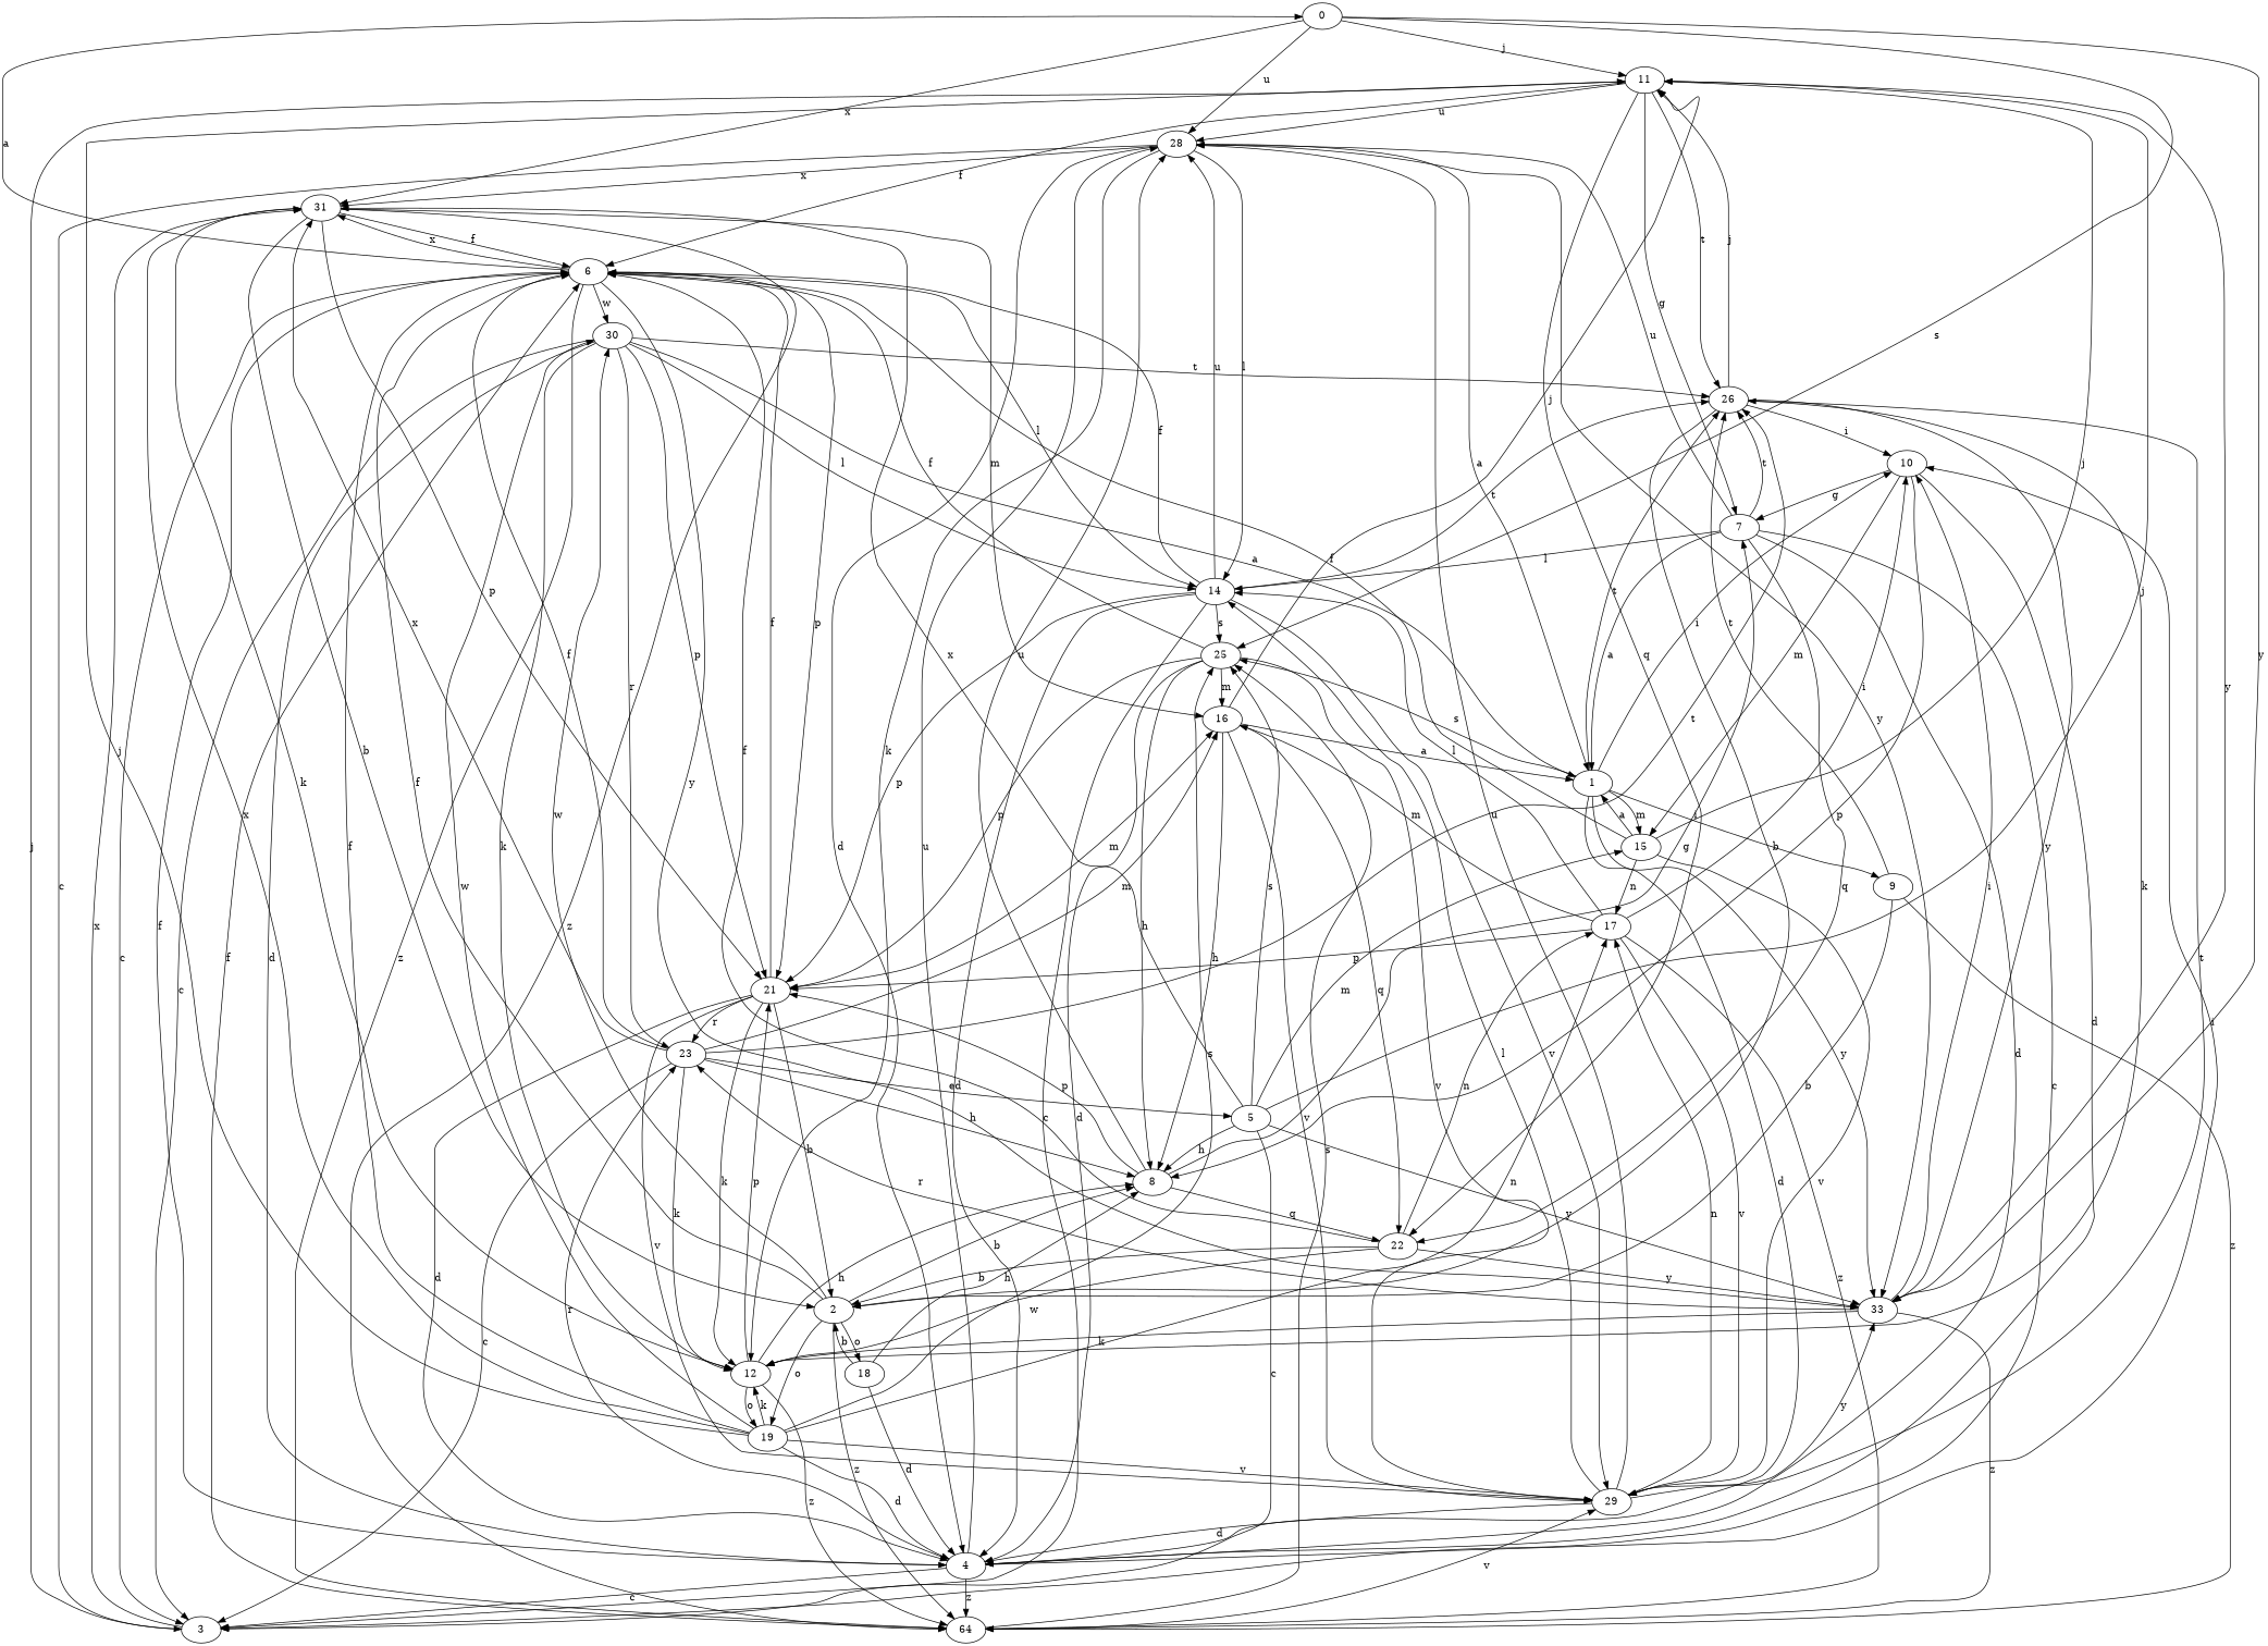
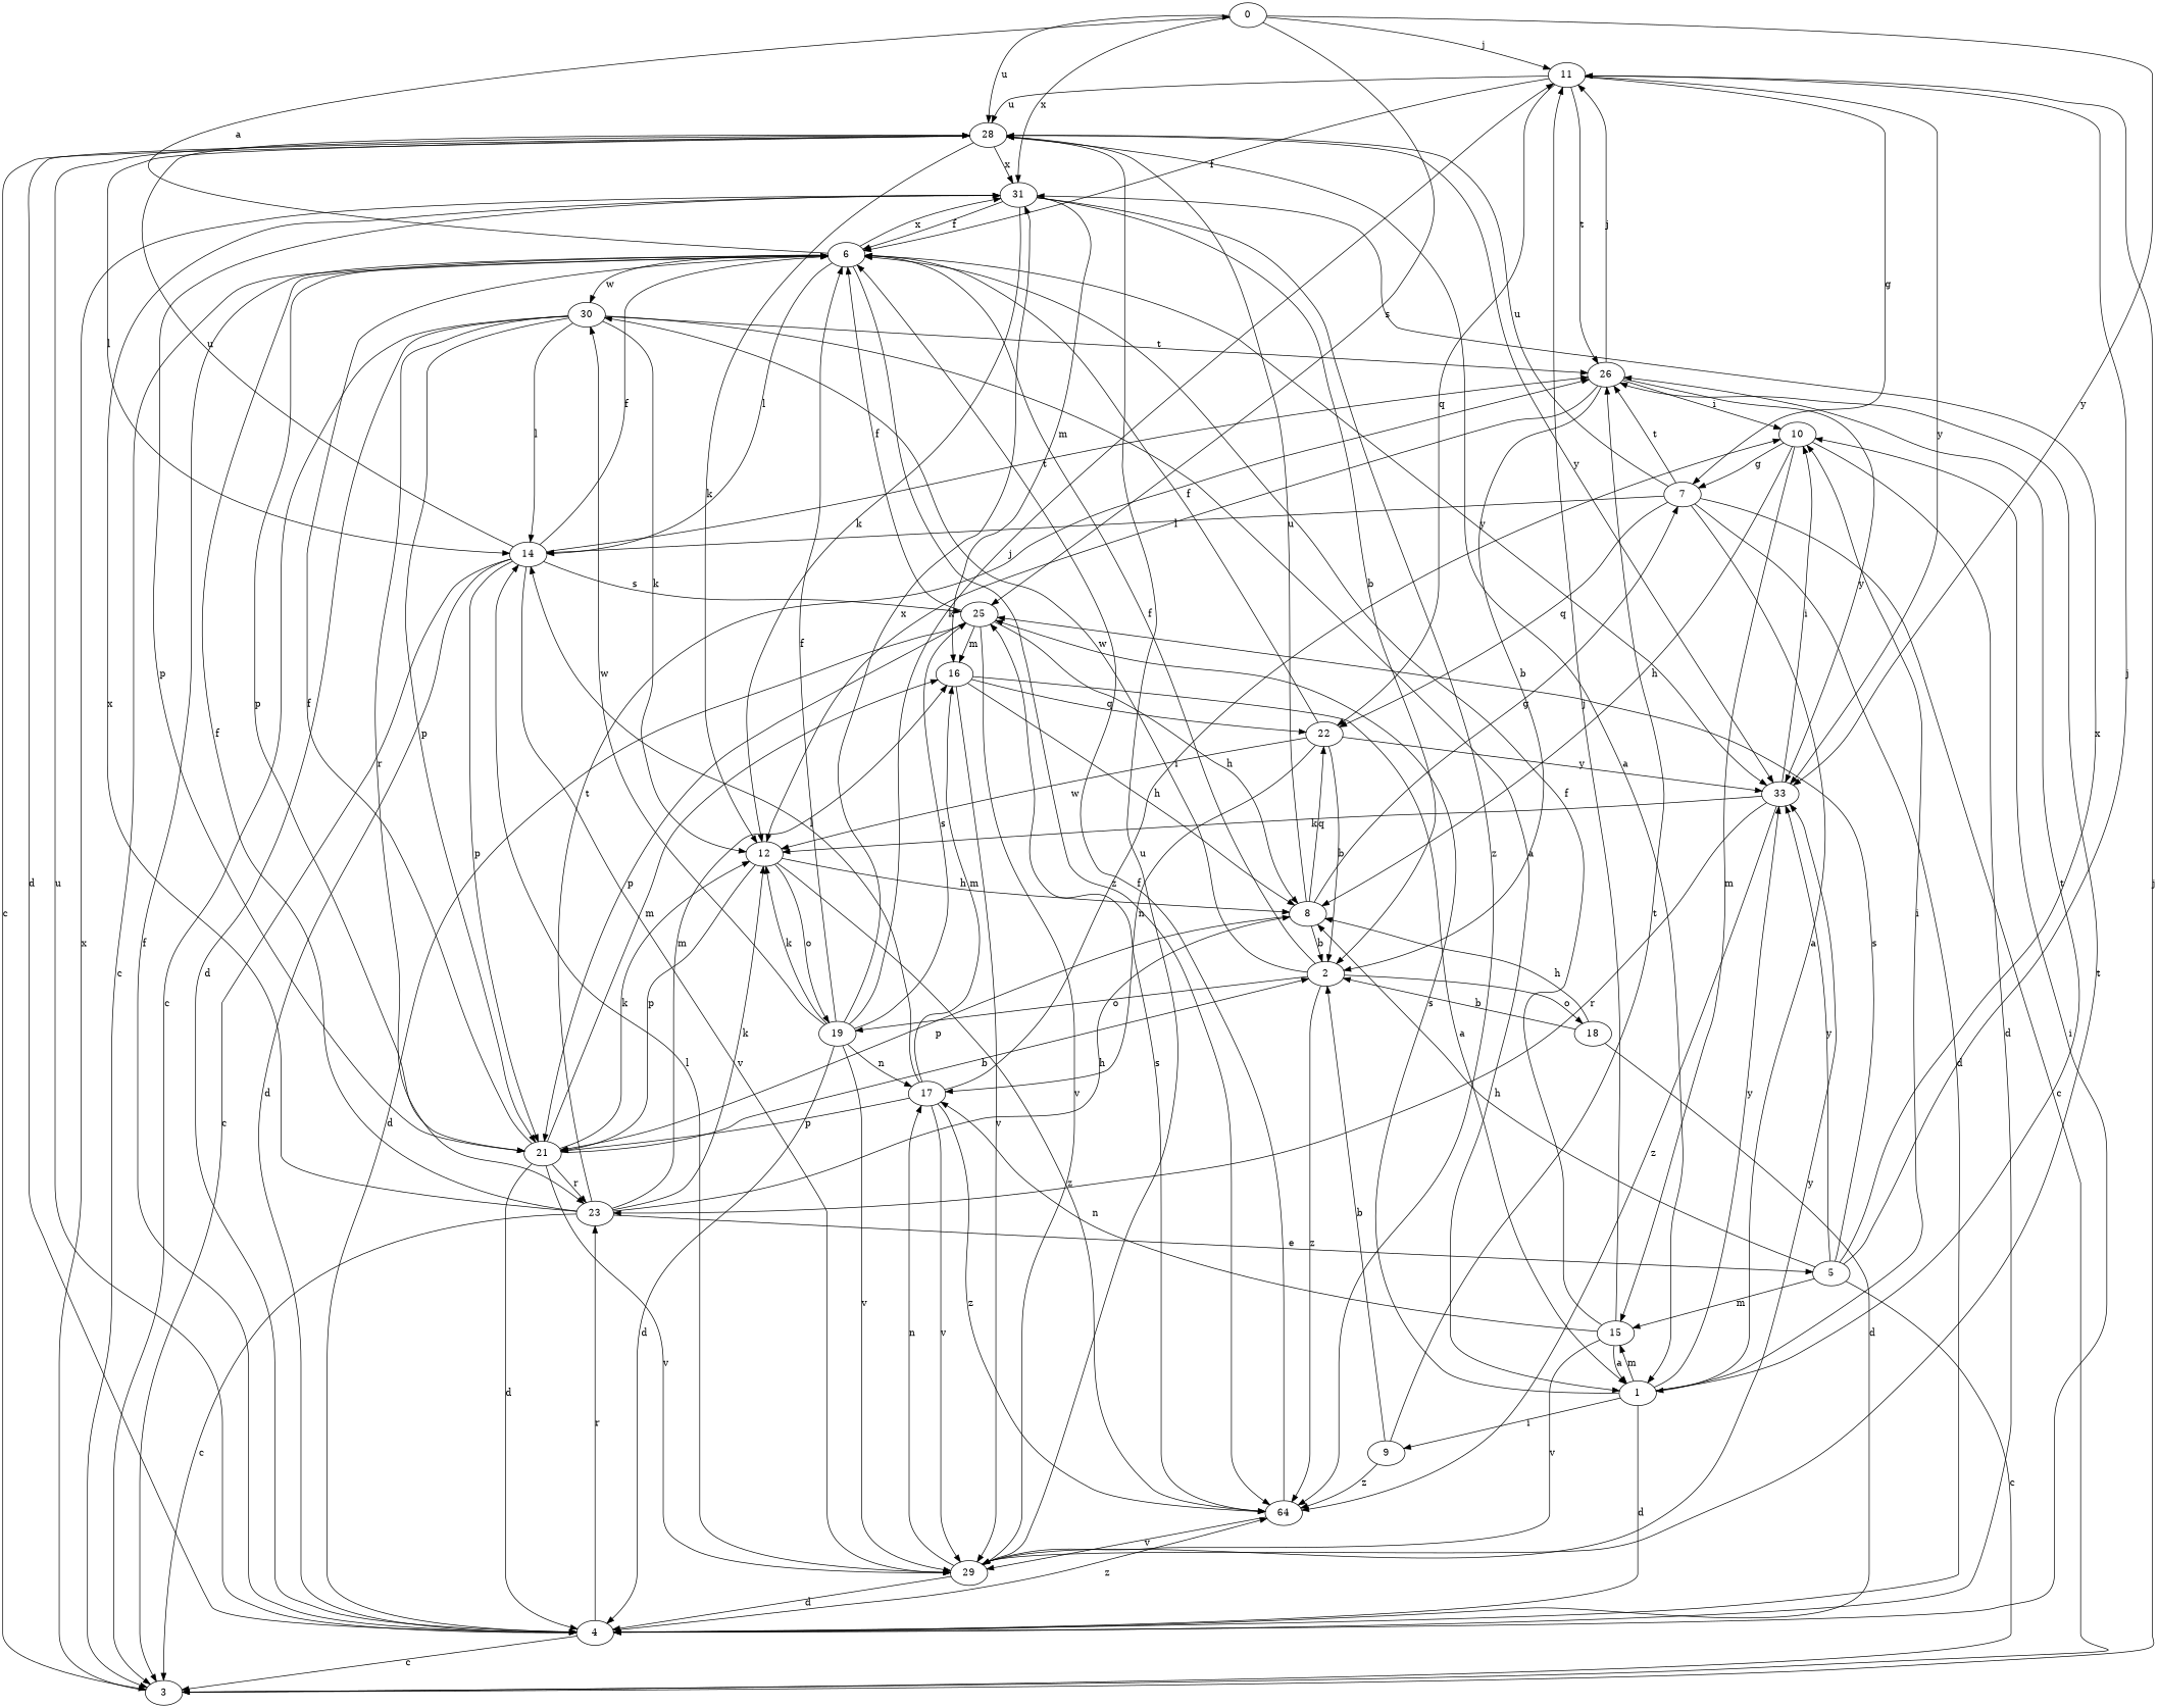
  strict digraph {
    0
    11
    25
    28
    31
    33
    26
    6
    7
    22
    4
    8
    21
    29
    16
    1
    3
    14
    12
    2
    n21 [label=64]
    10
    23
    9
    15
    17
    18
    19
    30
    5
    0 -> 11 [label=j]
    0 -> 25 [label=s]
    0 -> 28 [label=u]
    0 -> 31 [label=x]
    0 -> 33 [label=y]
    11 -> 28 [label=u]
    11 -> 33 [label=y]
    11 -> 26 [label=t]
    11 -> 6 [label=f]
    11 -> 7 [label=g]
    11 -> 22 [label=q]
    25 -> 6 [label=f]
    25 -> 4 [label=d]
    25 -> 8 [label=h]
    25 -> 21 [label=p]
    25 -> 29 [label=v]
    25 -> 16 [label=m]
    28 -> 31 [label=x]
    28 -> 33 [label=y]
    28 -> 4 [label=d]
    28 -> 1 [label=a]
    28 -> 3 [label=c]
    28 -> 14 [label=l]
    28 -> 12 [label=k]
    31 -> 6 [label=f]
    31 -> 21 [label=p]
    31 -> 16 [label=m]
    31 -> 12 [label=k]
    31 -> 2 [label=b]
    31 -> n21 [label=z]
    33 -> 12 [label=k]
    33 -> n21 [label=z]
    33 -> 10 [label=i]
    33 -> 23 [label=r]
    26 -> 11 [label=j]
    26 -> 33 [label=y]
    26 -> 12 [label=k]
    26 -> 2 [label=b]
    26 -> 10 [label=i]
    6 -> 0 [label=a]
    6 -> 31 [label=x]
    6 -> 33 [label=y]
    6 -> 21 [label=p]
    6 -> 3 [label=c]
    6 -> 14 [label=l]
    6 -> n21 [label=z]
    6 -> 30 [label=w]
    7 -> 28 [label=u]
    7 -> 26 [label=t]
    7 -> 22 [label=q]
    7 -> 4 [label=d]
    7 -> 1 [label=a]
    7 -> 3 [label=c]
    7 -> 14 [label=l]
    22 -> 33 [label=y]
    22 -> 6 [label=f]
    22 -> 12 [label=w]
    22 -> 2 [label=b]
    22 -> 17 [label=n]
    4 -> 28 [label=u]
    4 -> 6 [label=f]
    4 -> 3 [label=c]
    4 -> n21 [label=z]
    4 -> 10 [label=i]
    4 -> 23 [label=r]
    8 -> 28 [label=u]
    8 -> 7 [label=g]
    8 -> 22 [label=q]
    8 -> 21 [label=p]
-   2 -> 8 [label=b]
+   8 -> 2 [label=b]
    21 -> 6 [label=f]
    21 -> 4 [label=d]
    21 -> 29 [label=v]
    21 -> 16 [label=m]
    21 -> 12 [label=k]
    21 -> 2 [label=b]
    21 -> 23 [label=r]
    29 -> 28 [label=u]
    29 -> 33 [label=y]
    29 -> 26 [label=t]
    29 -> 4 [label=d]
    29 -> 14 [label=l]
    29 -> 17 [label=n]
-   16 -> 11 [label=j]
    16 -> 22 [label=q]
    16 -> 8 [label=h]
    16 -> 29 [label=v]
    16 -> 1 [label=a]
    1 -> 25 [label=s]
    1 -> 33 [label=y]
    1 -> 26 [label=t]
    1 -> 4 [label=d]
    1 -> 10 [label=i]
    1 -> 9 [label=i]
    1 -> 15 [label=m]
    3 -> 11 [label=j]
    3 -> 31 [label=x]
    14 -> 25 [label=s]
    14 -> 28 [label=u]
    14 -> 26 [label=t]
    14 -> 6 [label=f]
    14 -> 4 [label=d]
    14 -> 21 [label=p]
    14 -> 29 [label=v]
    14 -> 3 [label=c]
    12 -> 8 [label=h]
    12 -> 21 [label=p]
    12 -> n21 [label=z]
    12 -> 19 [label=o]
    2 -> 6 [label=f]
    2 -> n21 [label=z]
    2 -> 18 [label=o]
    2 -> 19 [label=o]
    2 -> 30 [label=w]
    n21 -> 25 [label=s]
    n21 -> 6 [label=f]
    n21 -> 29 [label=v]
    10 -> 7 [label=g]
    10 -> 4 [label=d]
-   10 -> 8 [label=p]
+   10 -> 8 [label=h]
    10 -> 15 [label=m]
    23 -> 31 [label=x]
    23 -> 26 [label=t]
    23 -> 6 [label=f]
    23 -> 8 [label=h]
    23 -> 16 [label=m]
    23 -> 3 [label=c]
    23 -> 12 [label=k]
    23 -> 5 [label=e]
    9 -> 26 [label=t]
    9 -> 2 [label=b]
    9 -> n21 [label=z]
    15 -> 11 [label=j]
    15 -> 6 [label=f]
    15 -> 29 [label=v]
    15 -> 1 [label=a]
    15 -> 17 [label=n]
    17 -> 21 [label=p]
    17 -> 29 [label=v]
    17 -> 16 [label=m]
    17 -> 14 [label=l]
    17 -> n21 [label=z]
    17 -> 10 [label=i]
    18 -> 4 [label=d]
    18 -> 8 [label=h]
    18 -> 2 [label=b]
    19 -> 11 [label=j]
    19 -> 25 [label=s]
    19 -> 31 [label=x]
    19 -> 6 [label=f]
    19 -> 4 [label=d]
    19 -> 29 [label=v]
    19 -> 12 [label=k]
    19 -> 17 [label=n]
    19 -> 30 [label=w]
    30 -> 26 [label=t]
    30 -> 4 [label=d]
    30 -> 21 [label=p]
    30 -> 1 [label=a]
    30 -> 3 [label=c]
    30 -> 14 [label=l]
    30 -> 12 [label=k]
    30 -> 23 [label=r]
    5 -> 11 [label=j]
    5 -> 25 [label=s]
    5 -> 31 [label=x]
    5 -> 33 [label=y]
    5 -> 8 [label=h]
    5 -> 3 [label=c]
    5 -> 15 [label=m]
  }
